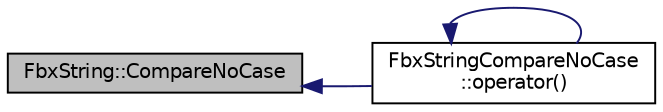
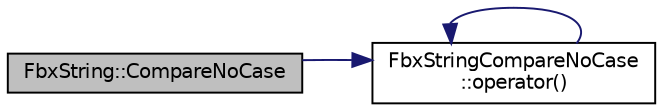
  digraph {
    rankdir=LR
    node [color=black fontname=Helvetica fontsize=10 shape=record style=filled]
    edge [color=midnightblue dir=back fontname=Helvetica fontsize=10 labelfontname=Helvetica labelfontsize=10 style=solid]
    n1 [fillcolor=grey75 fontcolor=black height=0.2 label="FbxString::CompareNoCase" width=0.4]
    n2 [fillcolor=white height=0.2 label="FbxStringCompareNoCase\l::operator()" width=0.4]
-   n1 -> n2
+   n2 -> n1
    n2 -> n2
  }
